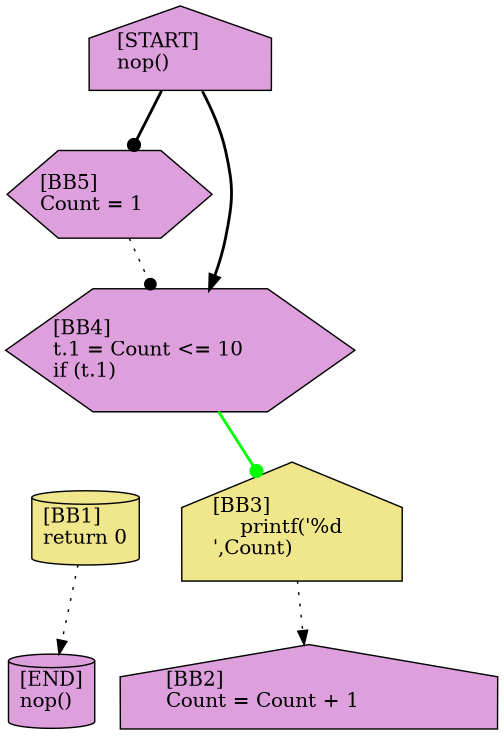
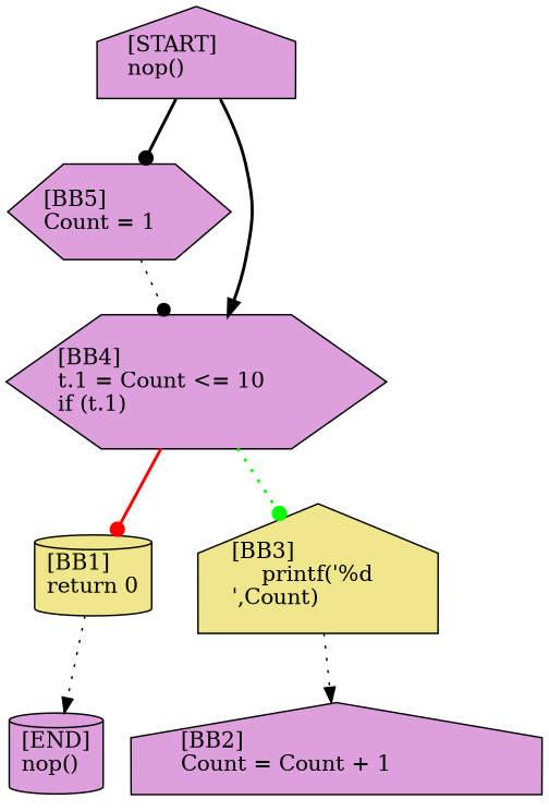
  digraph {
    node [fillcolor=plum shape=house style=filled]
    edge [arrowhead=dot style=dotted]
    n1 [fillcolor=khaki label="[BB1]\lreturn 0\l" shape=cylinder]
    n2 [label="[END]\lnop()\l" shape=cylinder]
    n3 [label="[START]\lnop()\l"]
    n4 [label="[BB5]\lCount = 1\l" shape=hexagon]
    n5 [label="[BB4]\lt.1 = Count <= 10\lif (t.1)\l" shape=hexagon]
    n6 [label="[BB2]\lCount = Count + 1\l"]
    n7 [fillcolor=khaki label="[BB3]\lprintf('%d\n',Count)\l"]
    n1 -> n2 [arrowhead=normal]
    n3 -> n4 [style=bold]
    n3 -> n5 [arrowhead=normal style=bold]
    n4 -> n5
-   n5 -> n7 [color=green penwidth=2 style=bold]
+   n5 -> n1 [color=red penwidth=2 style=bold]
+   n5 -> n7 [color=green penwidth=2]
    n7 -> n6 [arrowhead=normal]
  }
